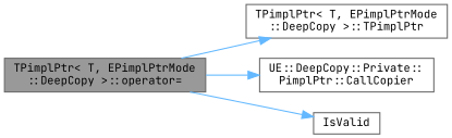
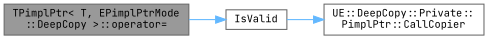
  digraph {
    fontname="JetBrains Mono"
    rankdir=LR
    node [color=grey40 fillcolor=white fontname="JetBrains Mono" fontsize=10 shape=box style=filled]
    edge [color=steelblue1 fontname="JetBrains Mono" fontsize=10 labelfontname=Helvetica labelfontsize=10 style=solid]
    n1 [color=gray40 fillcolor=grey60 fontcolor=black height=0.2 label="TPimplPtr\< T, EPimplPtrMode\l::DeepCopy \>::operator=" width=0.4]
-   n2 [height=0.2 label="TPimplPtr\< T, EPimplPtrMode\l::DeepCopy \>::TPimplPtr" width=0.4]
    n3 [height=0.2 label="UE::DeepCopy::Private::\lPimplPtr::CallCopier" width=0.4]
    n4 [height=0.2 label=IsValid width=0.4]
-   n1 -> n2
-   n1 -> n3
+   n4 -> n3
    n1 -> n4
  }
